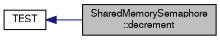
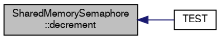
  digraph {
    rankdir=LR
    node [color=black fontname=FreeSans fontsize=10 shape=record style=filled]
    n1 [fillcolor=grey75 fontcolor=black height=0.2 label="SharedMemorySemaphore\l::decrement" width=0.4]
    n2 [fillcolor=white height=0.2 label=TEST width=0.4]
-   n2 -> n1 [color=midnightblue dir=back fontname=FreeSans fontsize=10 labelfontname=FreeSans labelfontsize=10 style=solid]
+   n1 -> n2 [color=midnightblue dir=back fontname=FreeSans fontsize=10 labelfontname=FreeSans labelfontsize=10 style=solid]
  }
